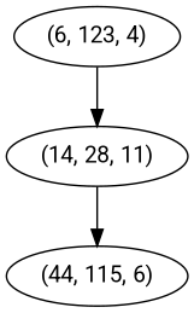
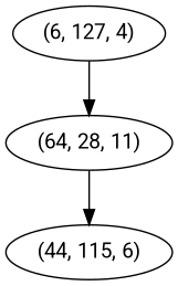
  digraph {
    fontname=Roboto
    node [fontname=Roboto]
    edge [fontname=Roboto]
-   "(6, 123, 4)"
-   "(14, 28, 11)"
+   "(6, 123, 4)" [label="(6, 127, 4)"]
+   "(14, 28, 11)" [label="(64, 28, 11)"]
    "(44, 115, 6)"
    "(6, 123, 4)" -> "(14, 28, 11)"
    "(14, 28, 11)" -> "(44, 115, 6)"
  }
